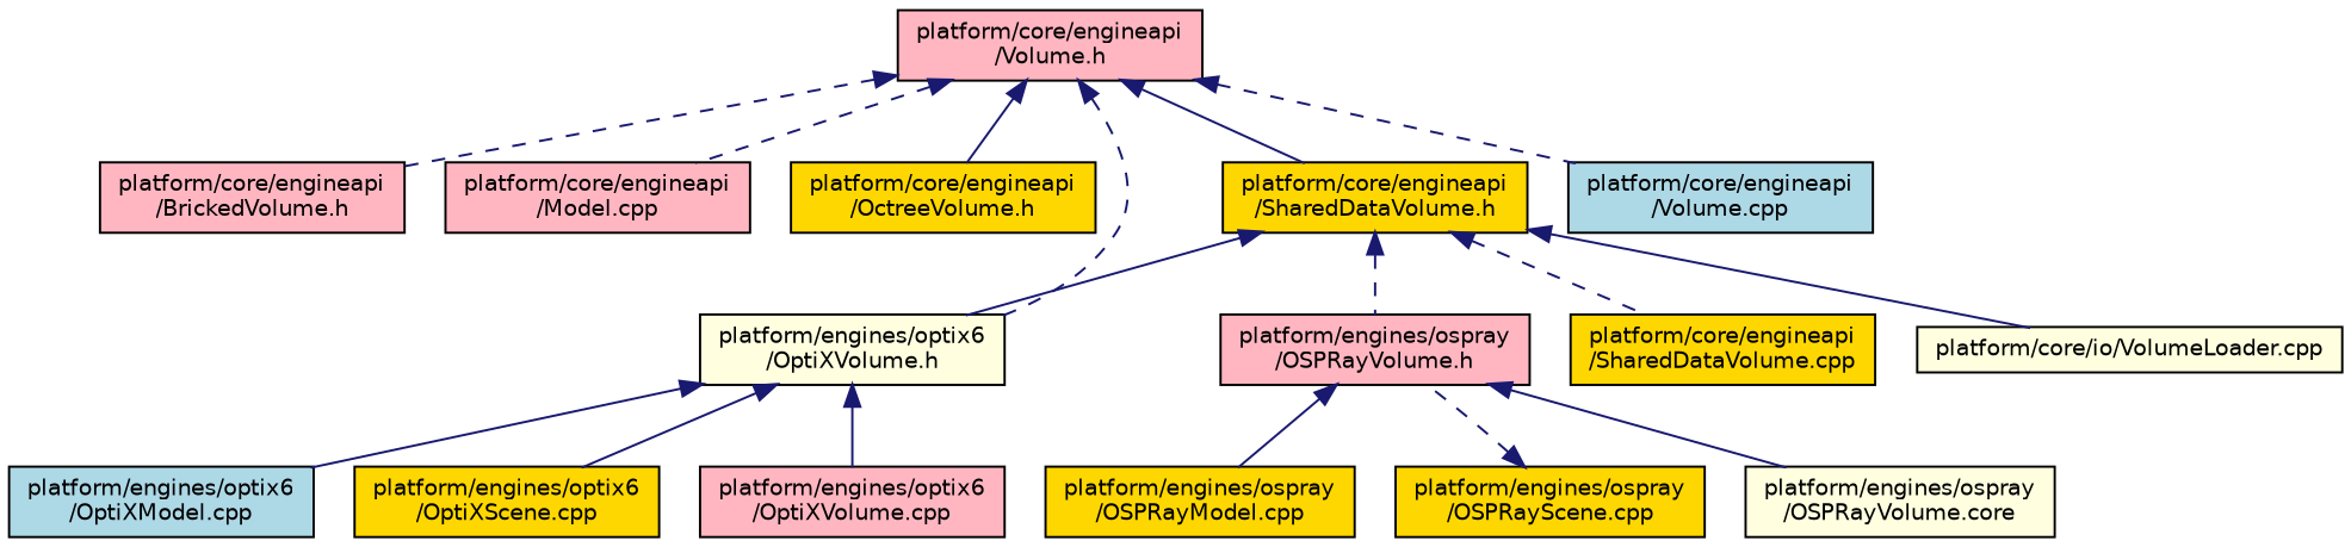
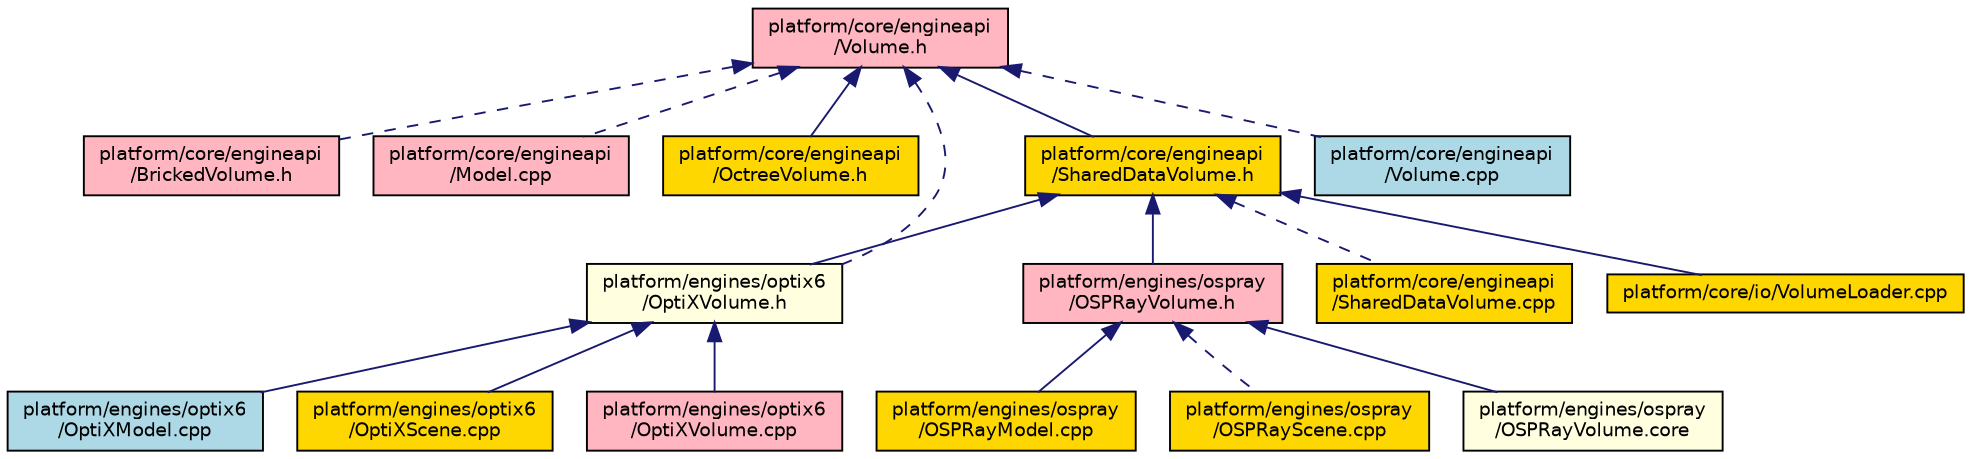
  digraph {
    node [color=black fillcolor=gold fontname=Helvetica fontsize=10 shape=record style=filled]
    edge [color=midnightblue dir=back fontname=Helvetica fontsize=10 labelfontname=Helvetica labelfontsize=10 style=solid]
    n1 [fillcolor=lightpink fontcolor=black height=0.2 label="platform/core/engineapi\l/Volume.h" width=0.4]
    n2 [fillcolor=lightpink height=0.2 label="platform/core/engineapi\l/BrickedVolume.h" width=0.4]
    n3 [fillcolor=lightpink height=0.2 label="platform/core/engineapi\l/Model.cpp" width=0.4]
    n4 [height=0.2 label="platform/core/engineapi\l/OctreeVolume.h" width=0.4]
    n5 [fillcolor=lightyellow height=0.2 label="platform/engines/optix6\l/OptiXVolume.h" width=0.4]
    n6 [height=0.2 label="platform/core/engineapi\l/SharedDataVolume.h" width=0.4]
    n7 [fillcolor=lightblue height=0.2 label="platform/core/engineapi\l/Volume.cpp" width=0.4]
    n8 [fillcolor=lightblue height=0.2 label="platform/engines/optix6\l/OptiXModel.cpp" width=0.4]
    n9 [height=0.2 label="platform/engines/optix6\l/OptiXScene.cpp" width=0.4]
    n10 [fillcolor=lightpink height=0.2 label="platform/engines/optix6\l/OptiXVolume.cpp" width=0.4]
    n11 [fillcolor=lightpink height=0.2 label="platform/engines/ospray\l/OSPRayVolume.h" width=0.4]
    n12 [height=0.2 label="platform/core/engineapi\l/SharedDataVolume.cpp" width=0.4]
-   n13 [fillcolor=lightyellow height=0.2 label="platform/core/io/VolumeLoader.cpp" width=0.4]
+   n13 [height=0.2 label="platform/core/io/VolumeLoader.cpp" width=0.4]
    n14 [height=0.2 label="platform/engines/ospray\l/OSPRayModel.cpp" width=0.4]
    n15 [height=0.2 label="platform/engines/ospray\l/OSPRayScene.cpp" width=0.4]
    n16 [fillcolor=lightyellow height=0.2 label="platform/engines/ospray\l/OSPRayVolume.core" width=0.4]
    n1 -> n2 [style=dashed]
    n1 -> n3 [style=dashed]
    n1 -> n4
    n1 -> n5 [style=dashed]
    n1 -> n6
    n1 -> n7 [style=dashed]
    n5 -> n8
    n5 -> n9
    n5 -> n10
    n6 -> n5
-   n6 -> n11 [style=dashed]
+   n6 -> n11
    n6 -> n12 [style=dashed]
    n6 -> n13
    n11 -> n14
-   n15 -> n11 [style=dashed]
+   n11 -> n15 [style=dashed]
    n11 -> n16
  }
